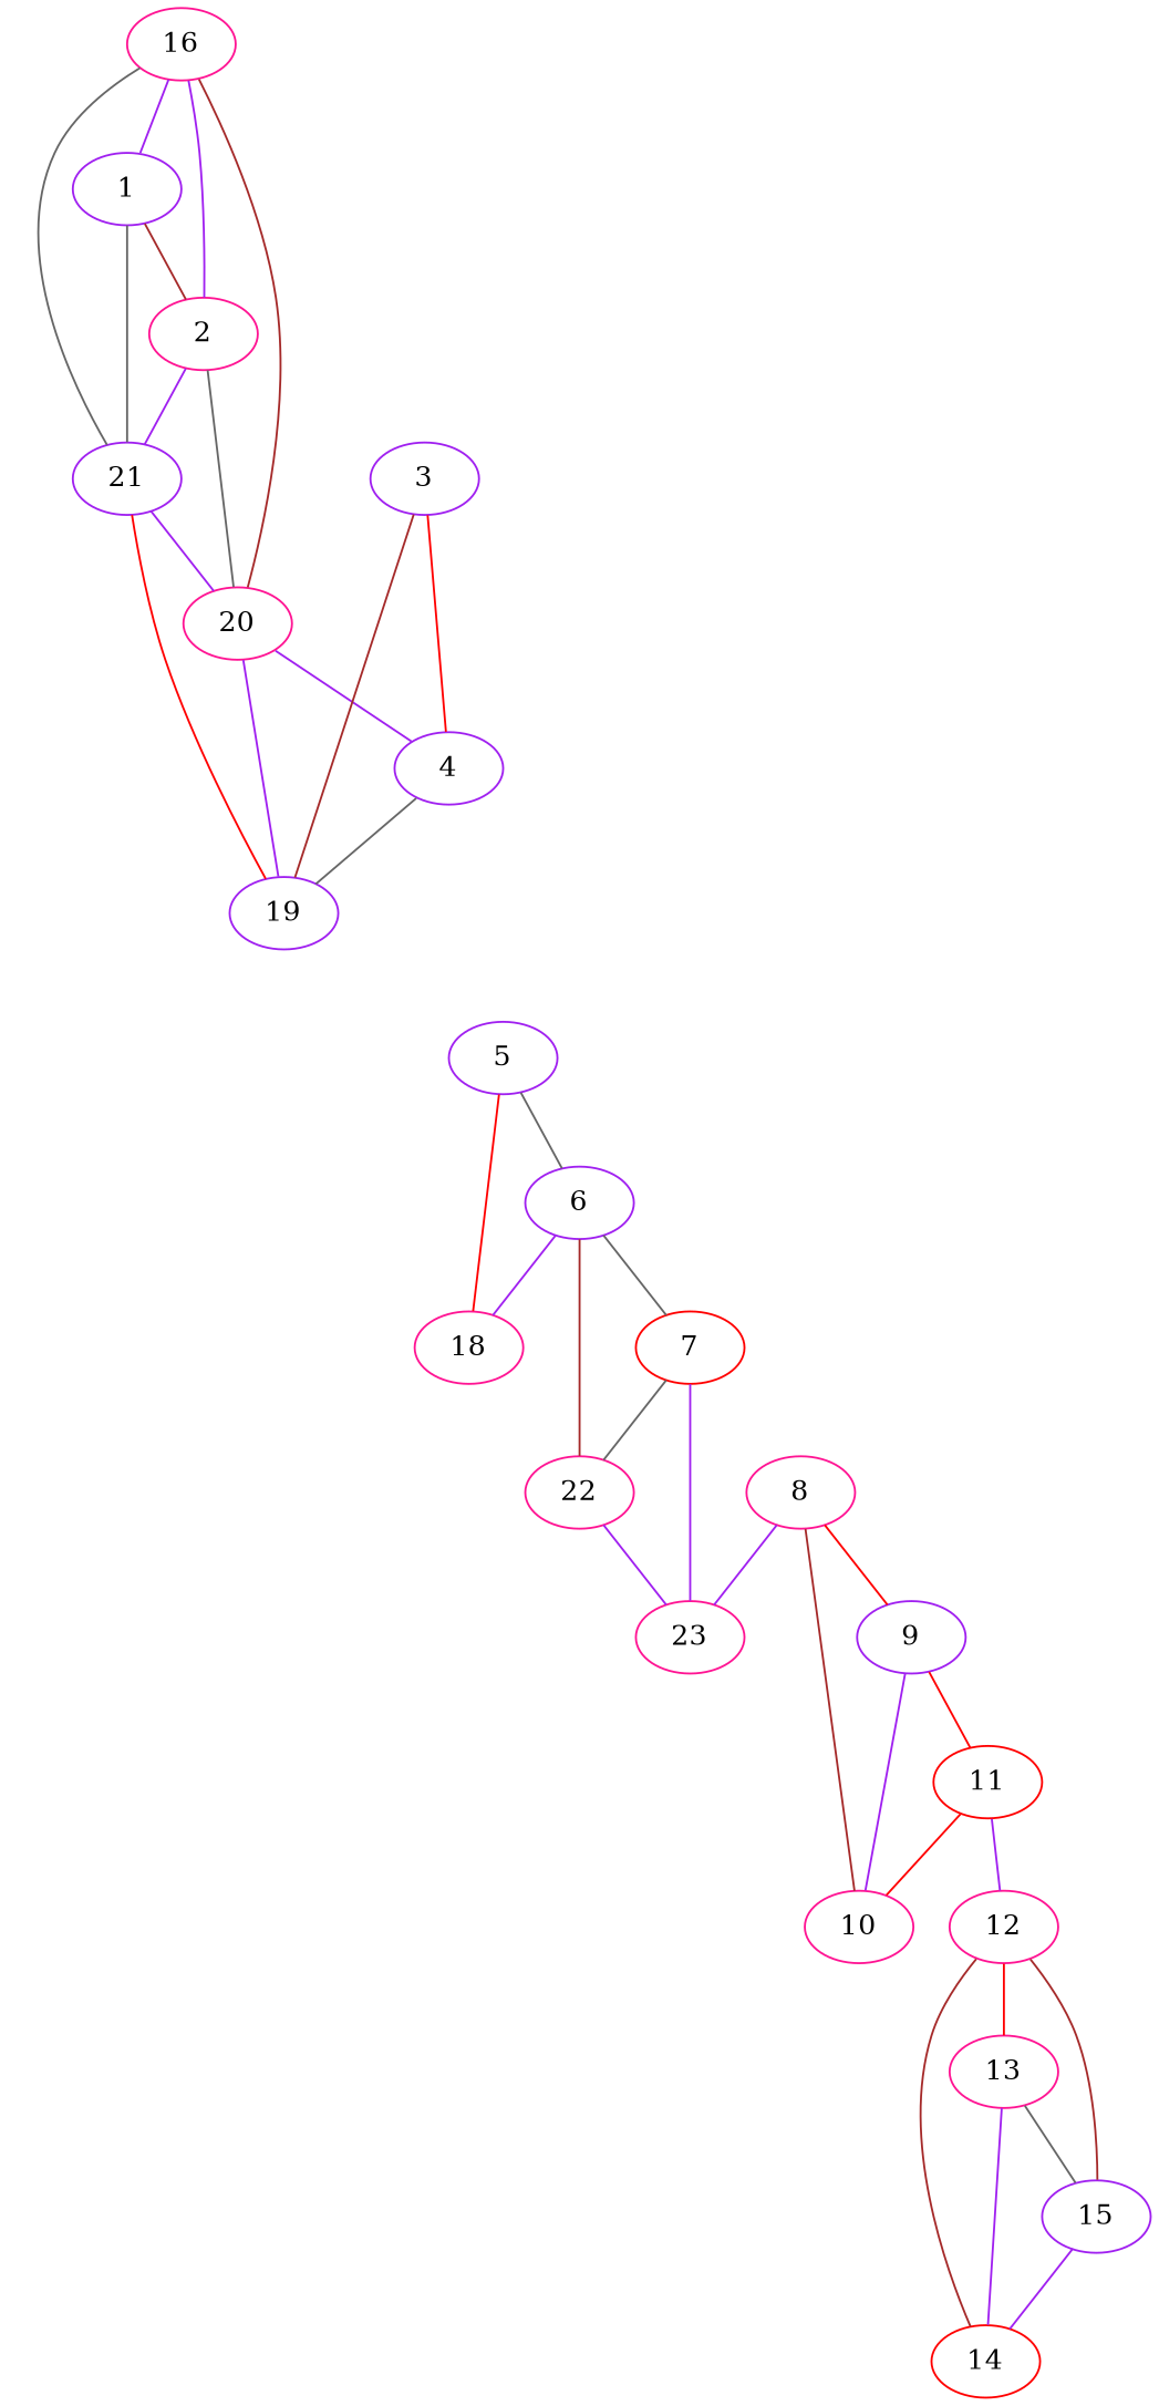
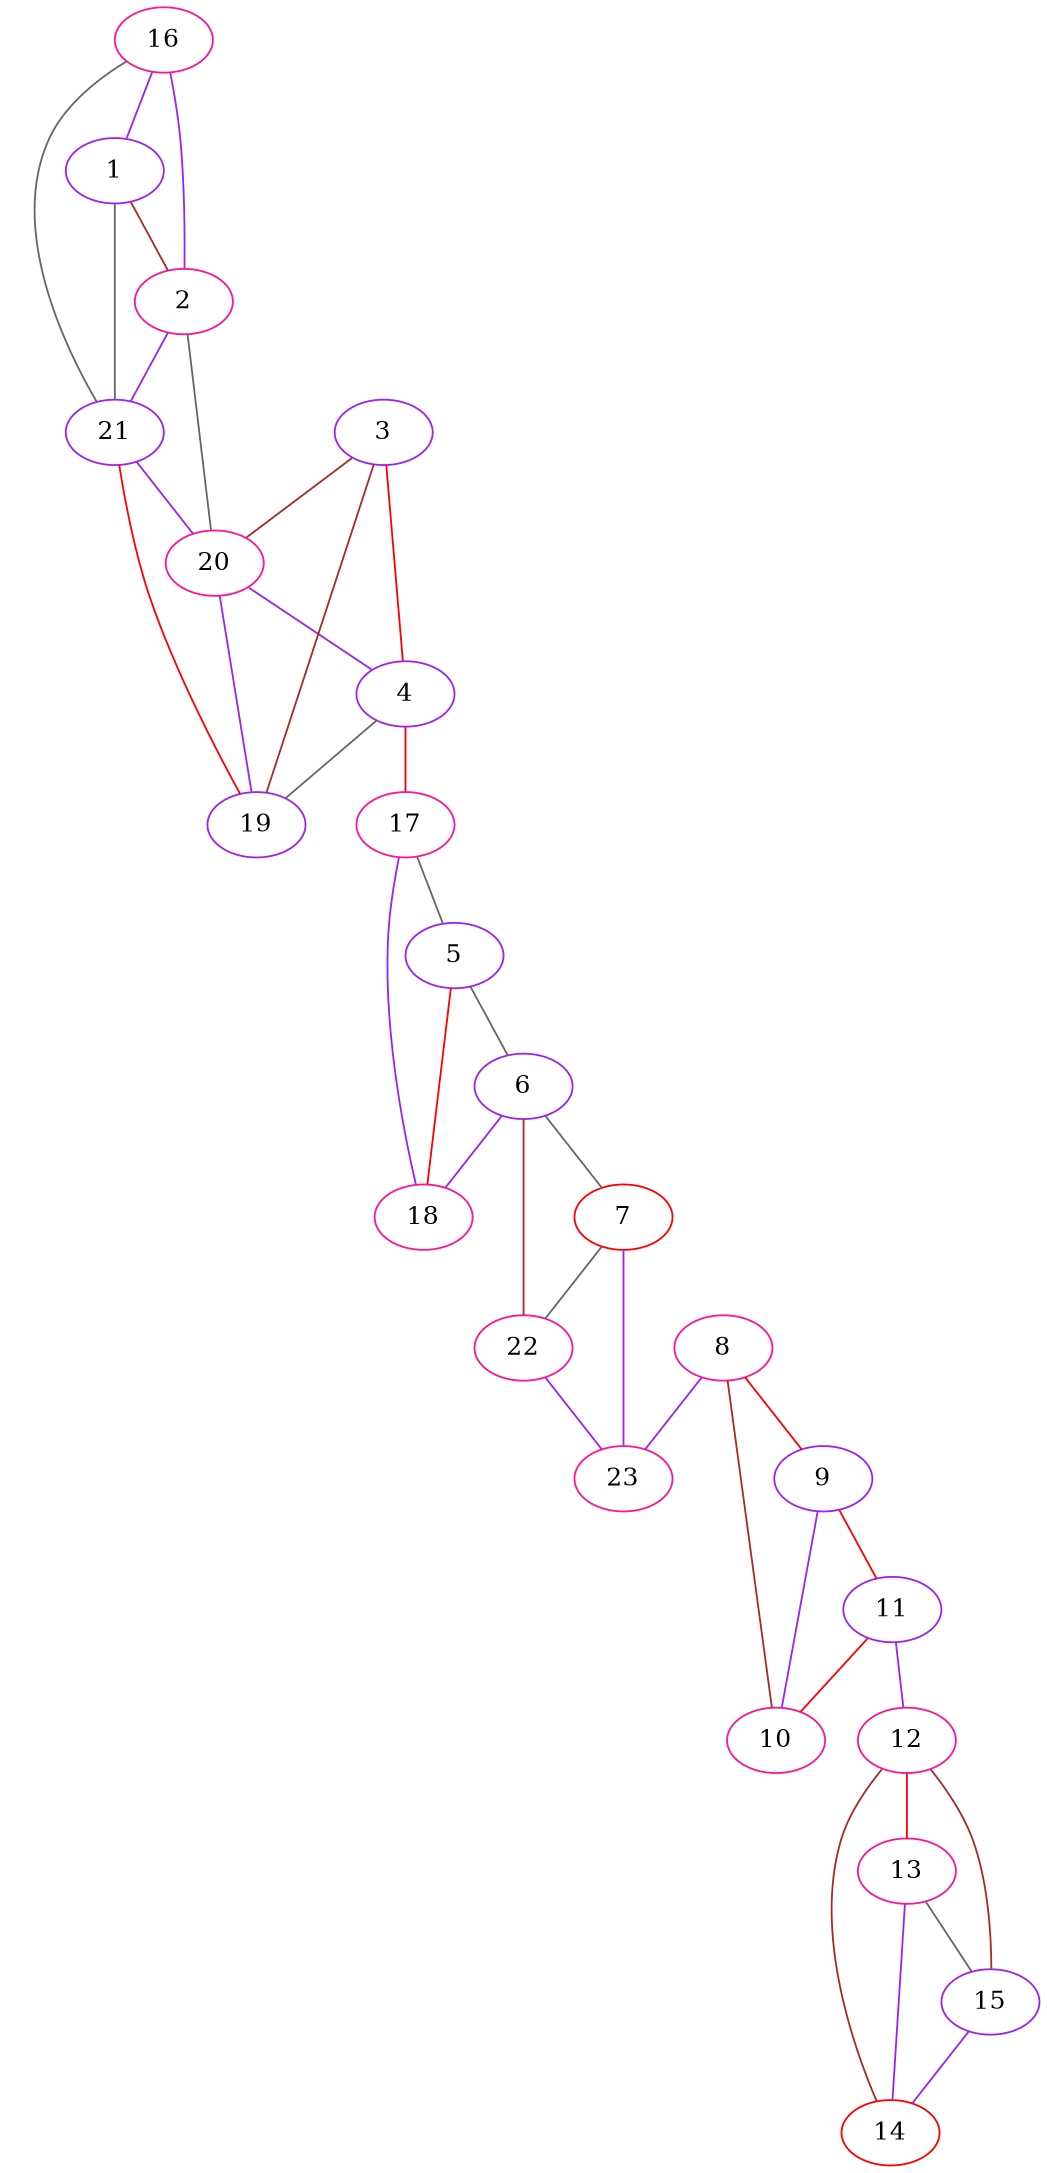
  graph {
    fontname="DejaVu Serif"
    node [aaLength=3 color=deeppink fontname="DejaVu Serif" type=0]
    edge [color=purple fontname="DejaVu Serif" frequency=1 type0=1]
    1 [aaLength=16 color=purple sequence=KEFLAKAKEDFLKKWE]
    2 [sequence=LDQ]
    21 [aaLength=6 color=purple sequence=FERIKT type=1]
    20 [aaLength=6 sequence=VMLVKH type=1]
    19 [aaLength=9 color=purple sequence=NHYAMKILD type=1]
    4 [aaLength=13 color=purple sequence=IEHTLNEKRILQA]
+   17 [aaLength=6 sequence=LEFSFK type=1]
    3 [aaLength=6 color=purple sequence=KQKVVK]
    5 [aaLength=8 color=purple sequence=MFSHLRRI]
    18 [aaLength=7 sequence=NLYMVME type=1]
    6 [aaLength=21 color=purple sequence=EPHARFYAAQIVLTFEYLHSL]
    7 [color=red sequence=PEN]
    22 [sequence=LLI type=1]
    23 [sequence=IQV type=1]
    8 [sequence=PEY]
    9 [aaLength=4 color=purple sequence=PEII]
    10 [aaLength=17 sequence=KAVDWWALGVLIYEMAA]
-   11 [aaLength=10 color=red sequence=PIQIYEKIVS]
+   11 [aaLength=10 color=purple sequence=PIQIYEKIVS]
    12 [aaLength=10 sequence=SDLKDLLRNL]
    13 [aaLength=6 sequence=GVNDIK]
    14 [color=red sequence=KWF]
    15 [aaLength=5 color=purple sequence=WIAIY]
    16 [aaLength=6 sequence=FIASGR]
    1 -- 2 [color=brown distance0=38.31219 type0=3]
    1 -- 21 [color=gray40 distance0=27.08386]
    2 -- 21 [distance0=29.00857 distance1=0.0 frequency=2 type1=5]
    2 -- 20 [color=gray40 distance0=33.48876 type0=2]
    21 -- 20 [distance0=14.0 distance1=8.0 frequency=2 type1=4]
    21 -- 19 [color=red distance0=24.0 type0=2]
    20 -- 4 [distance0=31.09085 type0=3]
    19 -- 20 [distance0=10.0]
    4 -- 19 [color=gray40 distance0=22.50869 type0=2]
-   16 -- 20 [color=brown distance0=34.54559 type0=3]
+   4 -- 17 [color=red distance0=24.97281 distance1=8.0 frequency=2 type0=3 type1=4]
+   17 -- 5 [color=gray40 distance0=23.64879 type0=2]
+   17 -- 18 [distance0=9.0 distance1=3.0 frequency=2 type1=4]
+   3 -- 20 [color=brown distance0=34.54559 type0=3]
    3 -- 19 [color=brown distance0=30.22247 type0=2]
    3 -- 4 [color=red distance0=17.79111 distance1=3.0 frequency=2 type1=4]
    5 -- 18 [color=red distance0=15.62899 type0=2]
    5 -- 6 [color=gray40 distance0=13.72704 distance1=4.0 frequency=2 type1=4]
    6 -- 18 [distance0=26.34731 type0=2]
    6 -- 7 [color=gray40 distance0=31.32441 distance1=8.0 frequency=2 type0=3 type1=4]
    7 -- 22 [color=gray40 distance0=13.18913 distance1=0.0 frequency=2 type1=5]
    7 -- 23 [distance0=16.91015 type0=2]
    22 -- 6 [color=brown distance0=33.06328 type0=3]
    22 -- 23 [distance0=8.0 distance1=5.0 frequency=2 type1=4]
    8 -- 23 [distance0=31.5868 type0=3]
    8 -- 9 [color=red distance0=6.626179 distance1=2.0 frequency=2 type1=4]
    8 -- 10 [color=brown distance0=18.70011 type0=2]
    9 -- 11 [color=red distance0=36.37766 type0=3]
    10 -- 9 [distance0=14.75096]
    11 -- 10 [color=red distance0=30.5664 type0=2]
    11 -- 12 [distance0=30.14655 distance1=10.0 frequency=2 type1=4]
    12 -- 13 [color=red distance0=26.5953 distance1=14.0 frequency=2 type1=4]
    12 -- 14 [color=brown distance0=33.13733 type0=3]
    13 -- 14 [distance0=8.832107 distance1=2.0 frequency=2 type1=4]
    13 -- 15 [color=gray40 distance0=20.18534 type0=2]
    15 -- 12 [color=brown distance0=46.30586 type0=3]
    15 -- 14 [distance0=18.18619]
    16 -- 1 [distance0=29.19459]
    16 -- 2 [distance0=56.20574 type0=3]
    16 -- 21 [color=gray40 distance0=45.16782 type0=2]
  }
